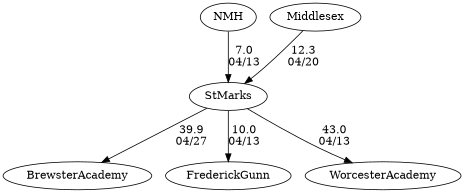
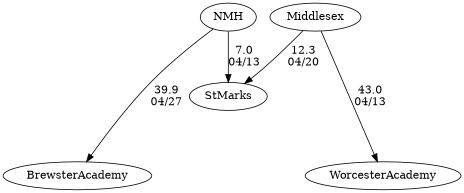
  digraph {
    edge [random=random]
    StMarks
-   FrederickGunn
    BrewsterAcademy
    WorcesterAcademy
    Middlesex
    NMH
-   StMarks -> FrederickGunn [label="10.0\n04/13" weight=90]
-   StMarks -> BrewsterAcademy [label="39.9\n04/27" weight=61]
-   StMarks -> WorcesterAcademy [label="43.0\n04/13" weight=57]
+   NMH -> BrewsterAcademy [label="39.9\n04/27" weight=61]
+   Middlesex -> WorcesterAcademy [label="43.0\n04/13" weight=57]
    Middlesex -> StMarks [label="12.3\n04/20" weight=88]
    NMH -> StMarks [label="7.0\n04/13" weight=93]
  }
